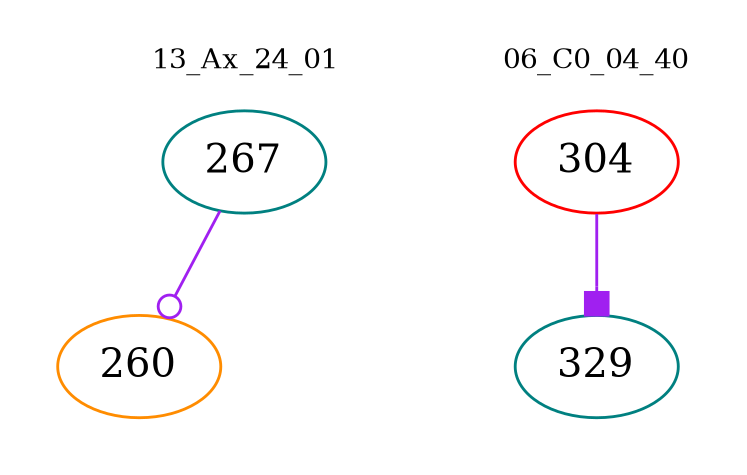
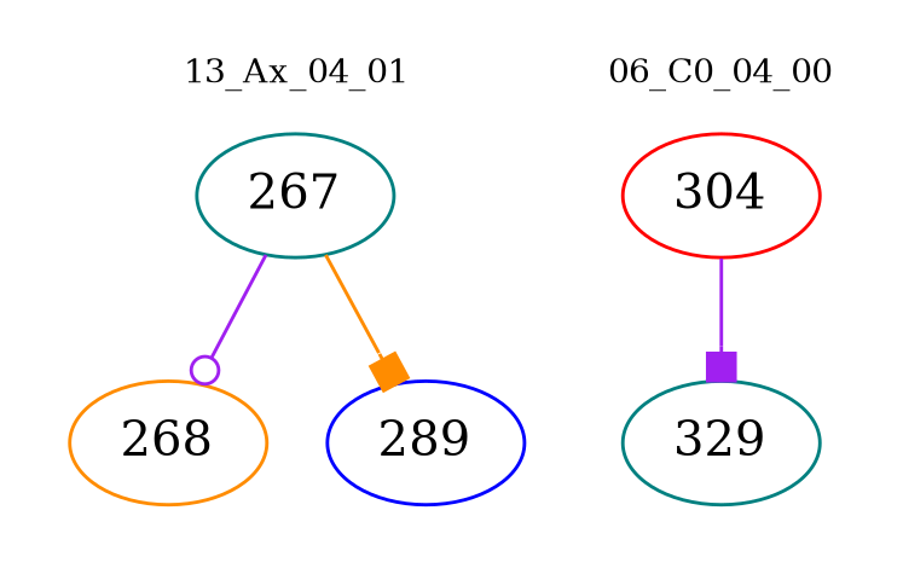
  digraph {
    node [color=teal]
    edge [arrowhead=box color=purple]
    n1 [label=267]
-   n2 [color=darkorange label=260]
+   n2 [color=darkorange label=268]
+   n3 [color=blue label=289]
    n4 [color=red label=304]
    n5 [label=329]
    subgraph cluster_1 {
      color=white
      fontsize=10
-     label="13_Ax_24_01"
+     label="13_Ax_04_01"
      n1
      n2
+     n3
    }
    subgraph cluster_2 {
      color=white
      fontsize=10
-     label="06_C0_04_40"
+     label="06_C0_04_00"
      n4
      n5
    }
    n1 -> n2 [arrowhead=odot]
+   n1 -> n3 [color=darkorange]
    n4 -> n5
  }
